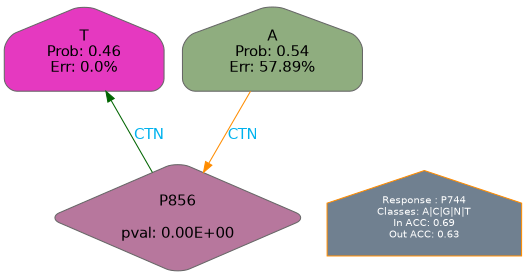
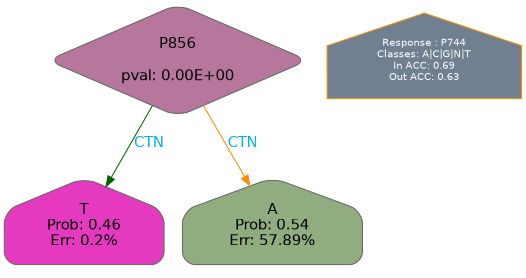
  digraph {
    ranksep=equally
    splines=polylines
    node [color=gray40 fontname=helvetica shape=house style="filled, rounded"]
    edge [fontcolor=deepskyblue2 fontname=helvetica]
-   n1 [fillcolor="#e539c0" label="T\nProb: 0.46\nErr: 0.0%"]
+   n1 [fillcolor="#e539c0" label="T\nProb: 0.46\nErr: 0.2%"]
    n2 [fillcolor="#8fad7f" label="A\nProb: 0.54\nErr: 57.89%"]
    n3 [align=left color=darkorange fillcolor=slategray fontcolor=white fontsize=10 label="Response : P744\nClasses: A|C|G|N|T\nIn ACC: 0.69\nOut ACC: 0.63\n" style=filled]
    n4 [fillcolor="#b7779d" label="P856\n\npval: 0.00E+00" shape=diamond]
    subgraph sub_1 {
      rank=same
      n1
      n2
    }
    subgraph sub_2 {
      rank=same
      n3
      n4
    }
    n4 -> n1 [color=darkgreen label=CTN]
-   n2 -> n4 [color=darkorange label=CTN]
+   n4 -> n2 [color=darkorange label=CTN]
  }
